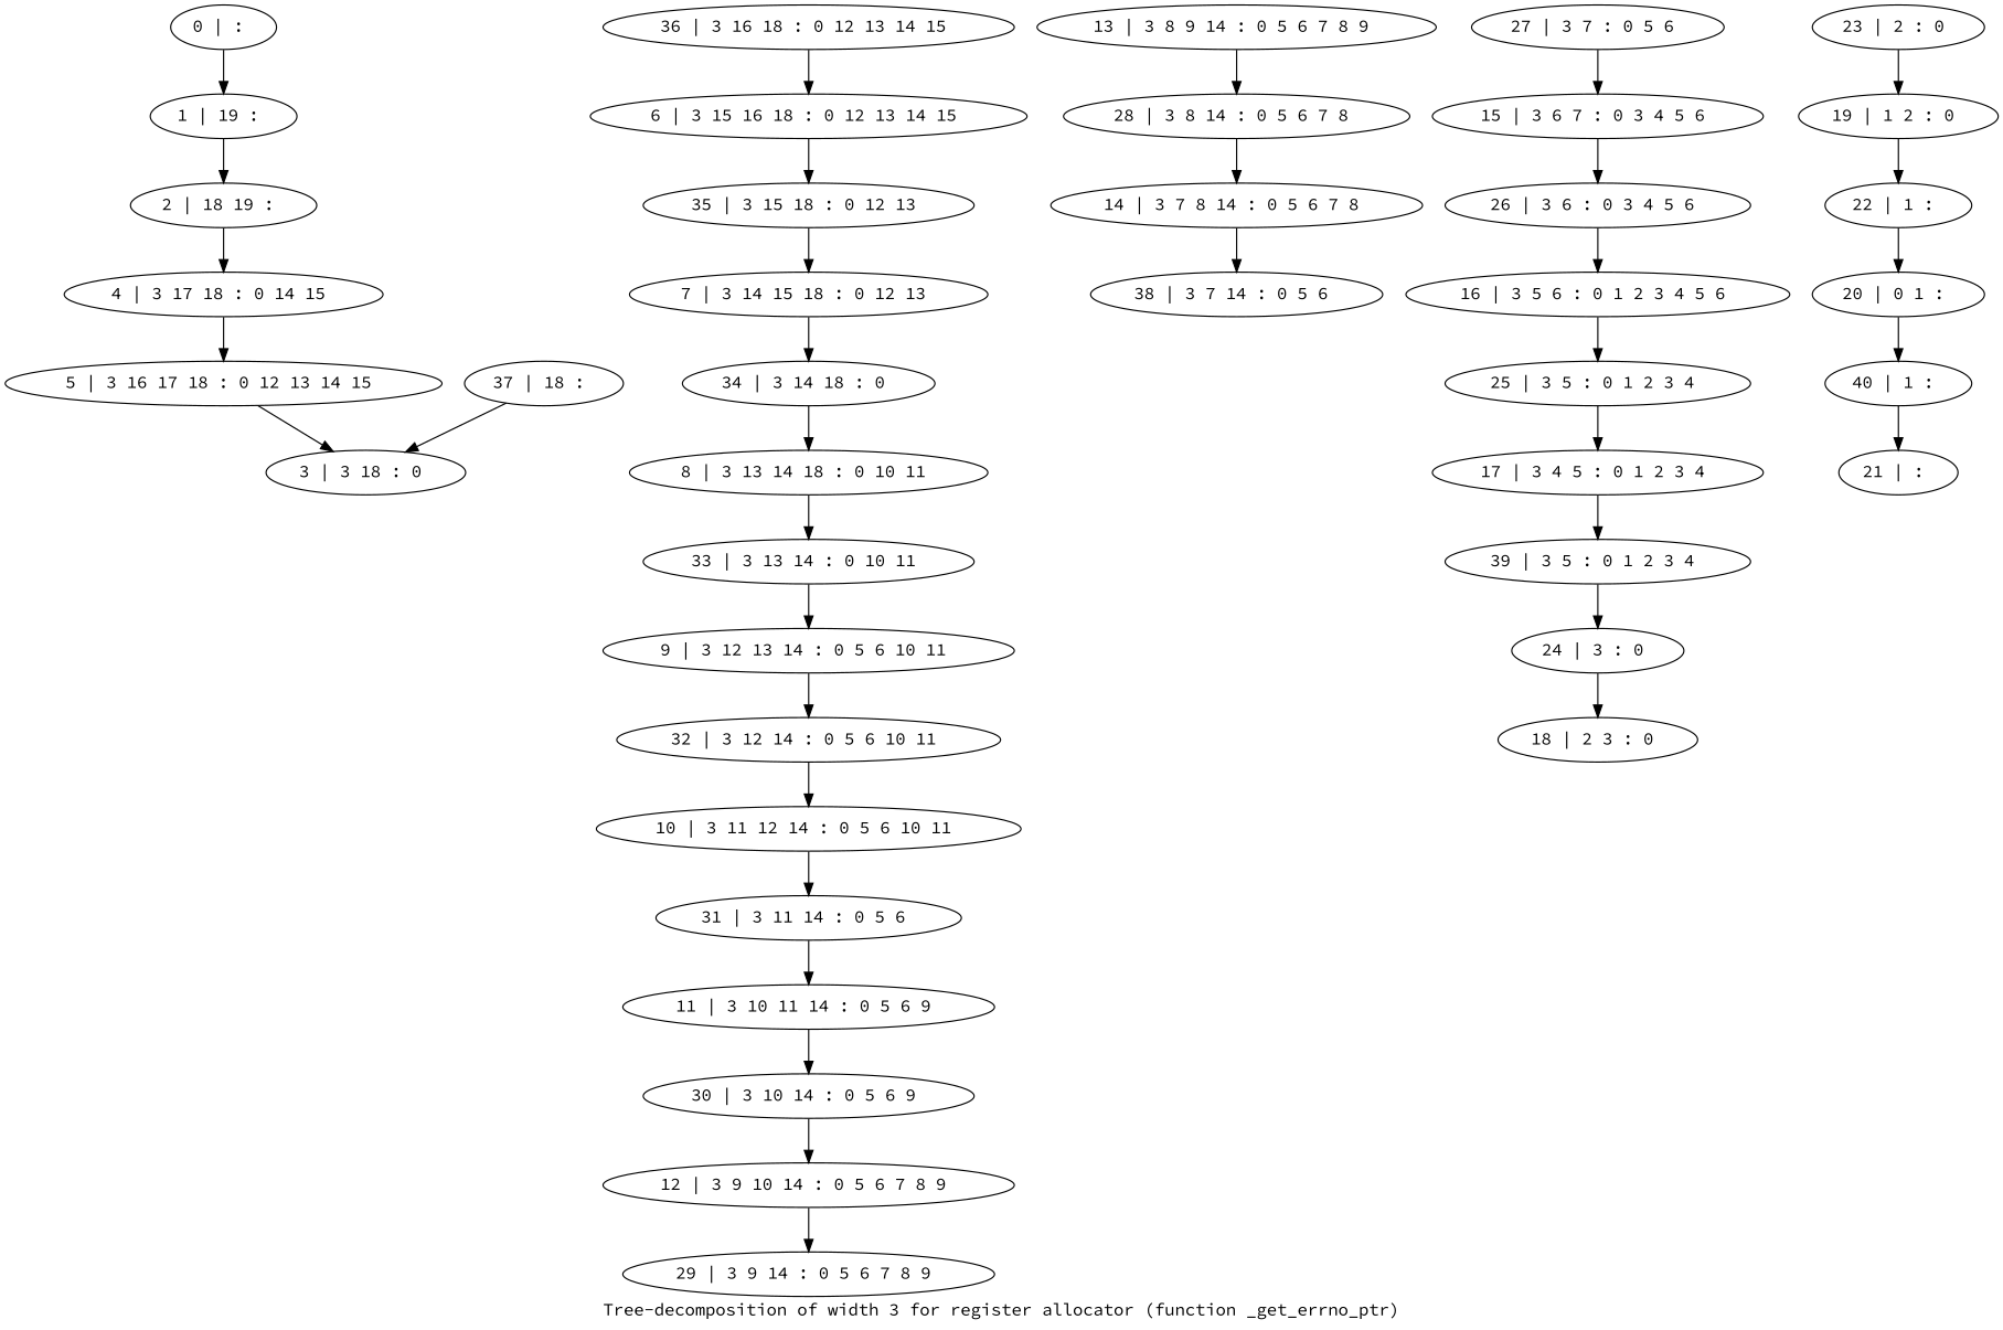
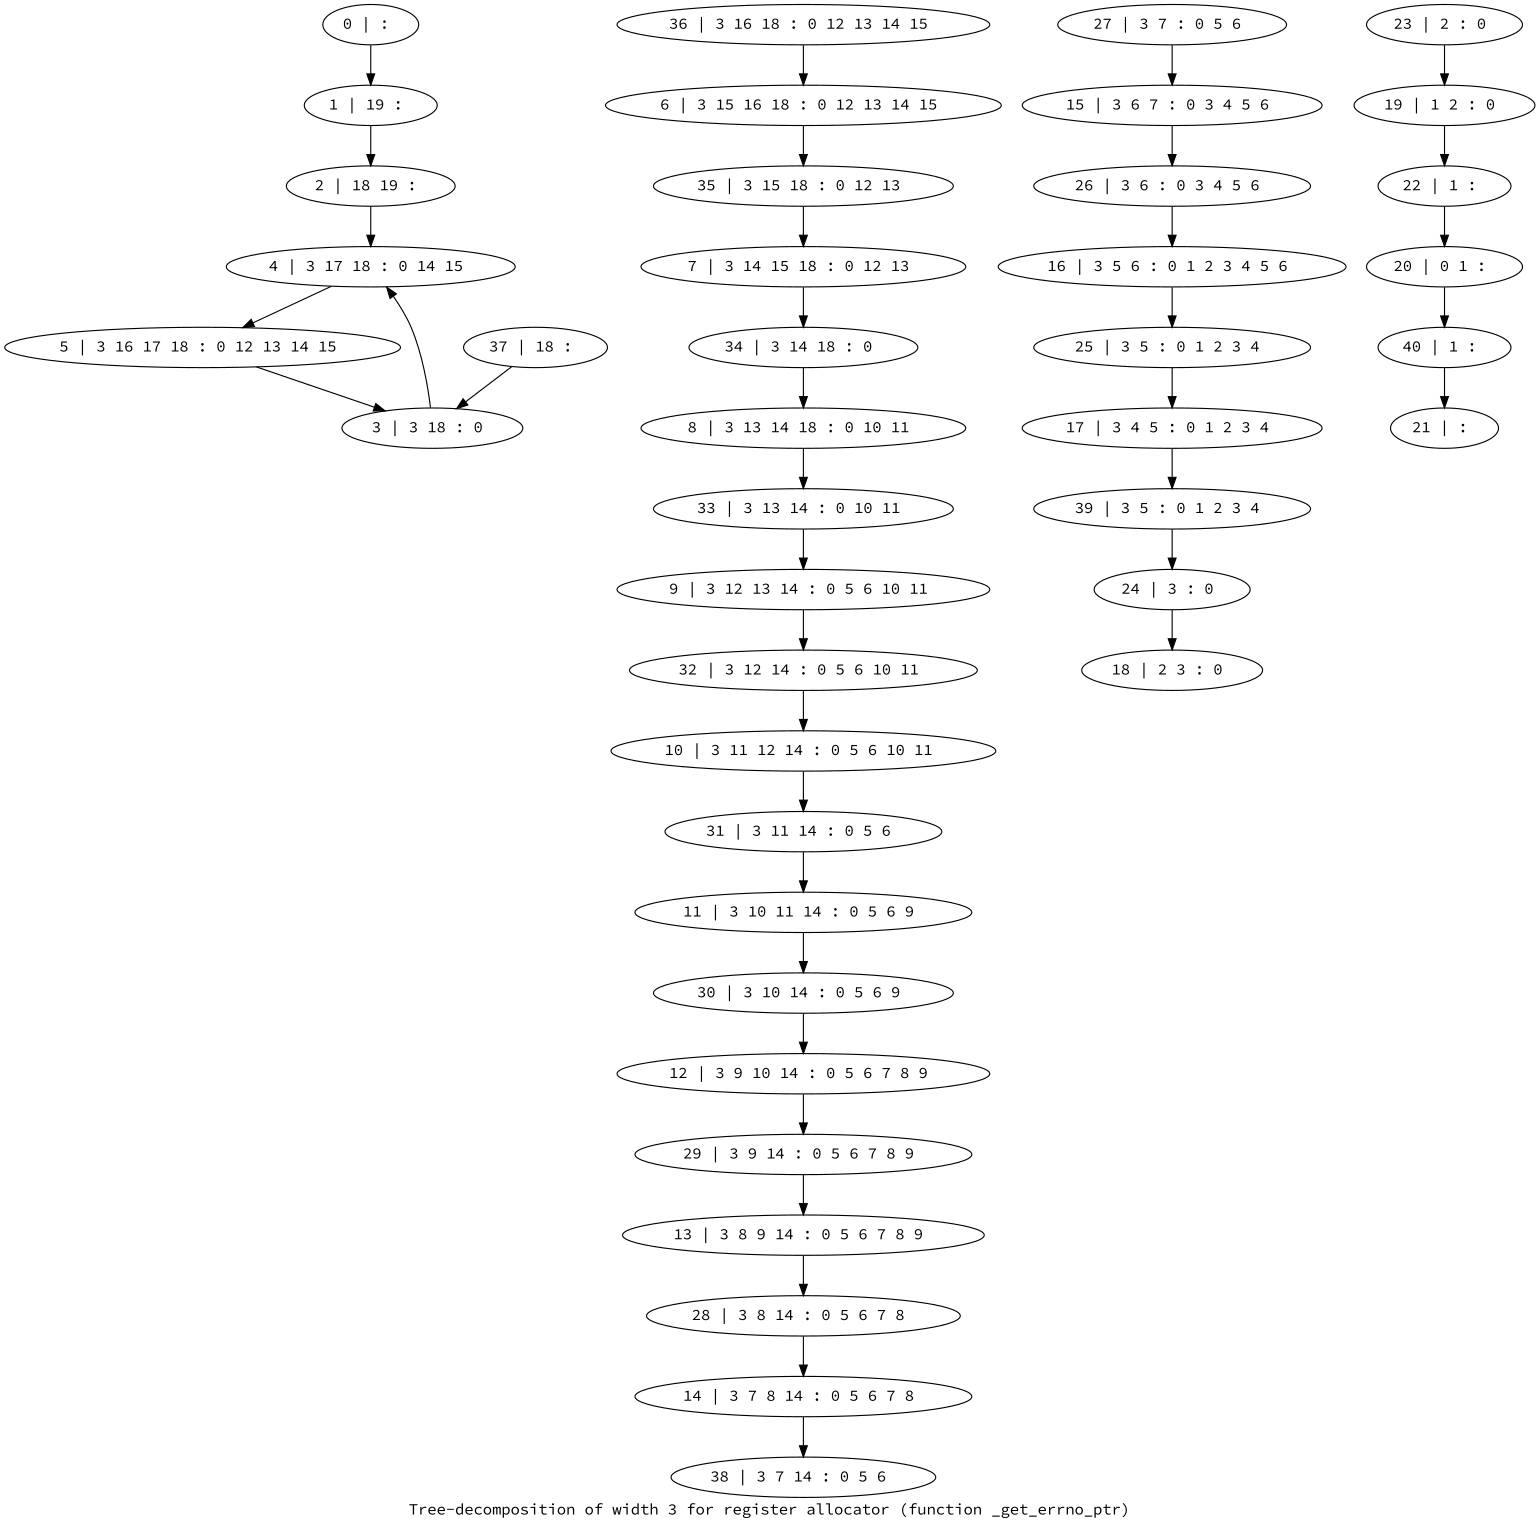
  digraph {
    fontname="Source Code Pro"
    label="Tree-decomposition of width 3 for register allocator (function _get_errno_ptr)"
    node [fontname="Source Code Pro"]
    edge [fontname="Source Code Pro"]
    n1 [label="0 | : "]
    n2 [label="1 | 19 : "]
    n3 [label="2 | 18 19 : "]
    n4 [label="4 | 3 17 18 : 0 14 15 "]
    n5 [label="37 | 18 : "]
    n6 [label="3 | 3 18 : 0 "]
    n7 [label="5 | 3 16 17 18 : 0 12 13 14 15 "]
    n8 [label="36 | 3 16 18 : 0 12 13 14 15 "]
    n9 [label="6 | 3 15 16 18 : 0 12 13 14 15 "]
    n10 [label="35 | 3 15 18 : 0 12 13 "]
    n11 [label="7 | 3 14 15 18 : 0 12 13 "]
    n12 [label="34 | 3 14 18 : 0 "]
    n13 [label="8 | 3 13 14 18 : 0 10 11 "]
    n14 [label="33 | 3 13 14 : 0 10 11 "]
    n15 [label="9 | 3 12 13 14 : 0 5 6 10 11 "]
    n16 [label="32 | 3 12 14 : 0 5 6 10 11 "]
    n17 [label="10 | 3 11 12 14 : 0 5 6 10 11 "]
    n18 [label="31 | 3 11 14 : 0 5 6 "]
    n19 [label="11 | 3 10 11 14 : 0 5 6 9 "]
    n20 [label="30 | 3 10 14 : 0 5 6 9 "]
    n21 [label="12 | 3 9 10 14 : 0 5 6 7 8 9 "]
    n22 [label="29 | 3 9 14 : 0 5 6 7 8 9 "]
    n23 [label="13 | 3 8 9 14 : 0 5 6 7 8 9 "]
    n24 [label="28 | 3 8 14 : 0 5 6 7 8 "]
    n25 [label="14 | 3 7 8 14 : 0 5 6 7 8 "]
    n26 [label="38 | 3 7 14 : 0 5 6 "]
    n27 [label="15 | 3 6 7 : 0 3 4 5 6 "]
    n28 [label="26 | 3 6 : 0 3 4 5 6 "]
    n29 [label="16 | 3 5 6 : 0 1 2 3 4 5 6 "]
    n30 [label="25 | 3 5 : 0 1 2 3 4 "]
    n31 [label="17 | 3 4 5 : 0 1 2 3 4 "]
    n32 [label="39 | 3 5 : 0 1 2 3 4 "]
    n33 [label="24 | 3 : 0 "]
    n34 [label="18 | 2 3 : 0 "]
    n35 [label="23 | 2 : 0 "]
    n36 [label="19 | 1 2 : 0 "]
    n37 [label="22 | 1 : "]
    n38 [label="20 | 0 1 : "]
    n39 [label="40 | 1 : "]
    n40 [label="21 | : "]
    n41 [label="27 | 3 7 : 0 5 6 "]
    n1 -> n2
    n2 -> n3
    n3 -> n4
    n4 -> n7
    n5 -> n6
+   n6 -> n4
    n7 -> n6
    n8 -> n9
    n9 -> n10
    n10 -> n11
    n11 -> n12
    n12 -> n13
    n13 -> n14
    n14 -> n15
    n15 -> n16
    n16 -> n17
    n17 -> n18
    n18 -> n19
    n19 -> n20
    n20 -> n21
    n21 -> n22
+   n22 -> n23
    n23 -> n24
    n24 -> n25
    n25 -> n26
    n27 -> n28
    n28 -> n29
    n29 -> n30
    n30 -> n31
    n31 -> n32
    n32 -> n33
    n33 -> n34
    n35 -> n36
    n36 -> n37
    n37 -> n38
    n38 -> n39
    n39 -> n40
    n41 -> n27
  }
